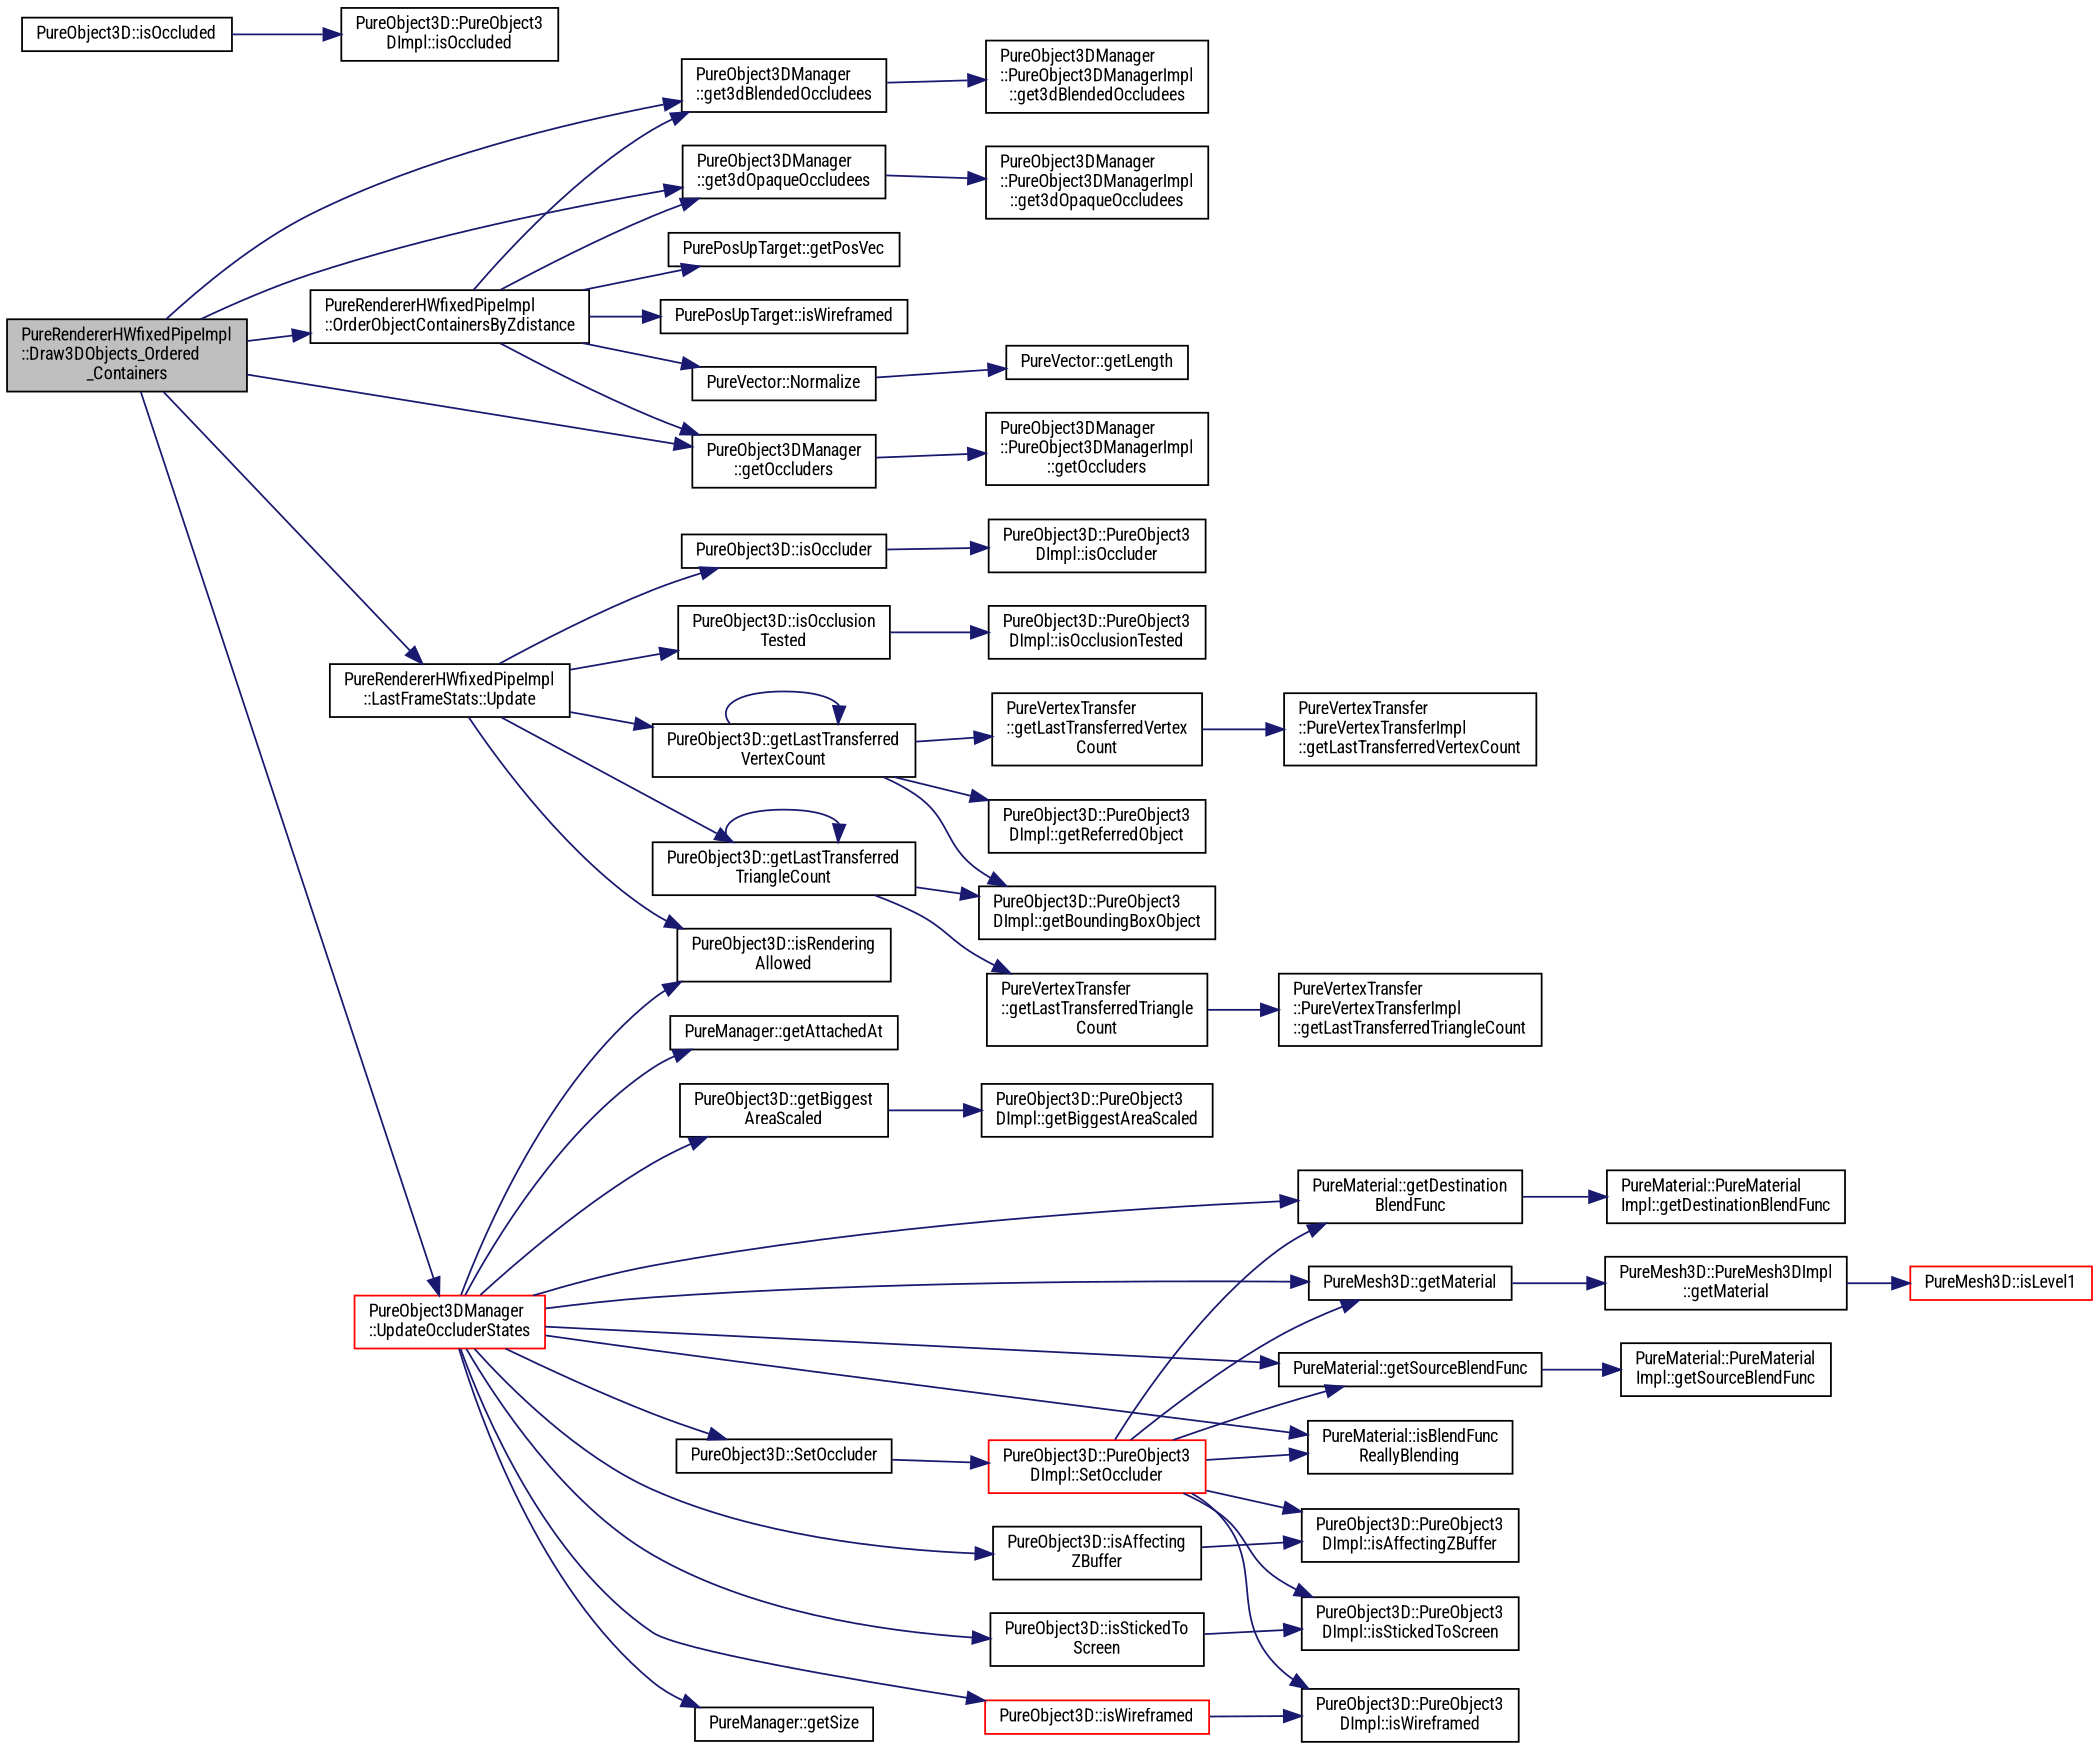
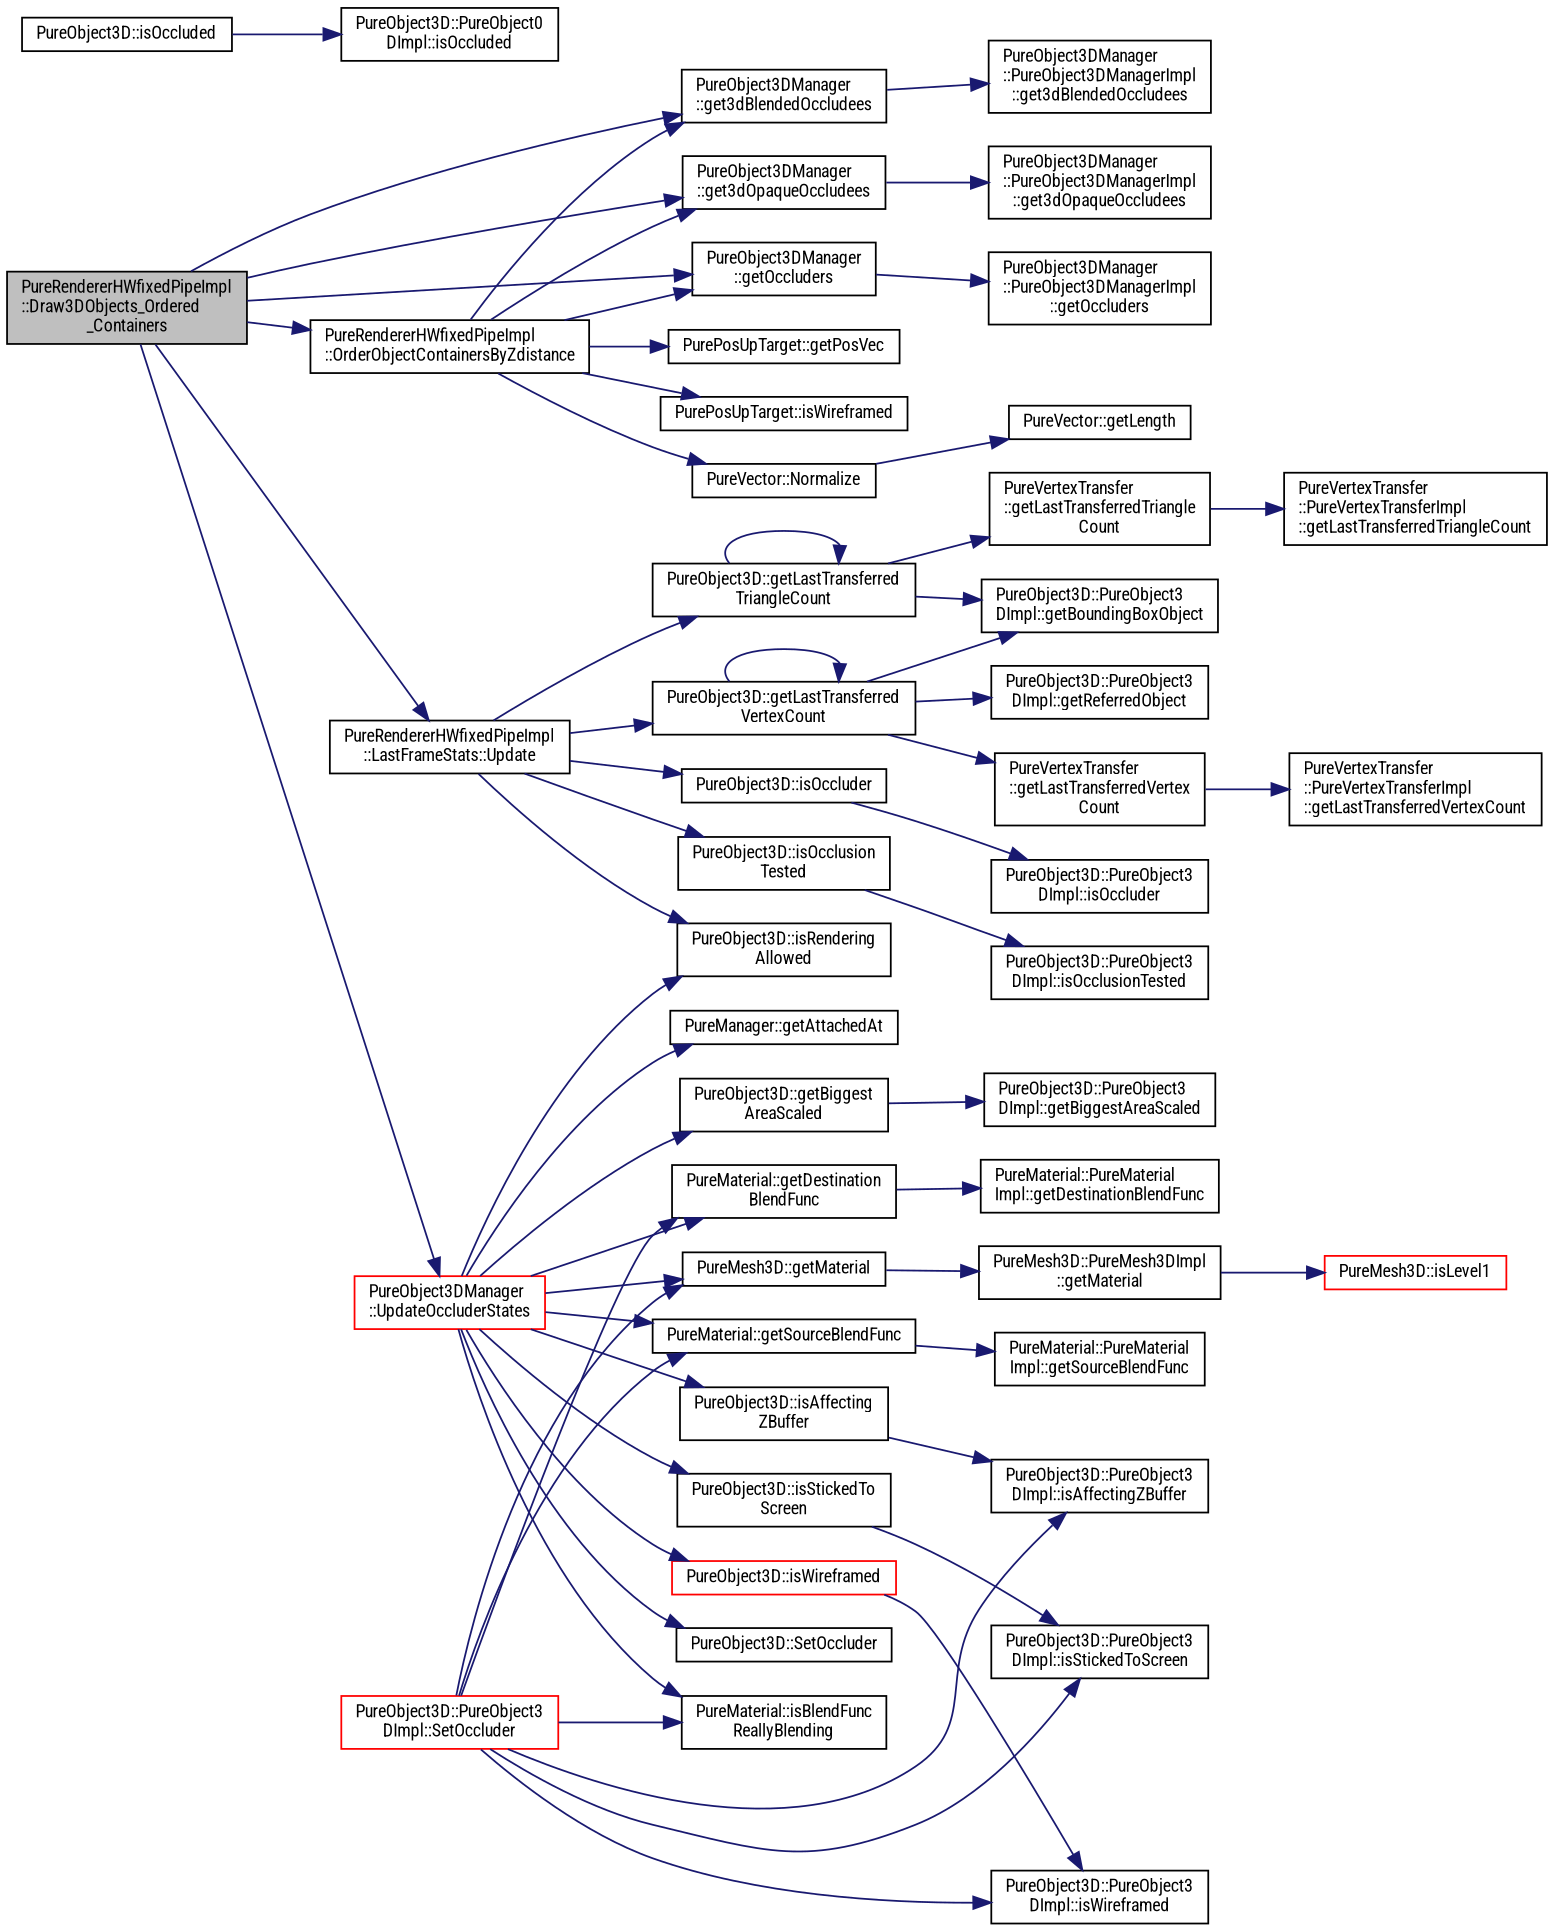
  digraph {
    fontname="Roboto Condensed"
    rankdir=LR
    node [color=black fillcolor=white fontname="Roboto Condensed" fontsize=10 shape=record style=filled]
    edge [color=midnightblue fontname="Roboto Condensed" fontsize=10 labelfontname=Helvetica labelfontsize=10 style=solid]
    n1 [fillcolor=grey75 fontcolor=black height=0.2 label="PureRendererHWfixedPipeImpl\l::Draw3DObjects_Ordered\l_Containers" width=0.4]
    n2 [height=0.2 label="PureObject3DManager\l::get3dBlendedOccludees" width=0.4]
    n3 [height=0.2 label="PureObject3DManager\l::get3dOpaqueOccludees" width=0.4]
    n4 [height=0.2 label="PureObject3DManager\l::getOccluders" width=0.4]
    n5 [height=0.2 label="PureRendererHWfixedPipeImpl\l::OrderObjectContainersByZdistance" width=0.4]
    n6 [height=0.2 label="PureRendererHWfixedPipeImpl\l::LastFrameStats::Update" width=0.4]
    n7 [color=red height=0.2 label="PureObject3DManager\l::UpdateOccluderStates" width=0.4]
    n8 [height=0.2 label="PureObject3DManager\l::PureObject3DManagerImpl\l::get3dBlendedOccludees" width=0.4]
    n9 [height=0.2 label="PureObject3DManager\l::PureObject3DManagerImpl\l::get3dOpaqueOccludees" width=0.4]
    n10 [height=0.2 label="PureObject3DManager\l::PureObject3DManagerImpl\l::getOccluders" width=0.4]
    n11 [height=0.2 label="PurePosUpTarget::getPosVec" width=0.4]
    n12 [height=0.2 label="PurePosUpTarget::isWireframed" width=0.4]
    n13 [height=0.2 label="PureVector::Normalize" width=0.4]
    n14 [height=0.2 label="PureObject3D::getLastTransferred\lTriangleCount" width=0.4]
    n15 [height=0.2 label="PureObject3D::getLastTransferred\lVertexCount" width=0.4]
    n16 [height=0.2 label="PureObject3D::isOccluder" width=0.4]
    n17 [height=0.2 label="PureObject3D::isOcclusion\lTested" width=0.4]
    n18 [height=0.2 label="PureObject3D::isRendering\lAllowed" width=0.4]
    n19 [height=0.2 label="PureManager::getAttachedAt" width=0.4]
    n20 [height=0.2 label="PureObject3D::getBiggest\lAreaScaled" width=0.4]
    n21 [height=0.2 label="PureMaterial::getDestination\lBlendFunc" width=0.4]
    n22 [height=0.2 label="PureMesh3D::getMaterial" width=0.4]
-   n23 [height=0.2 label="PureManager::getSize" width=0.4]
    n24 [height=0.2 label="PureMaterial::getSourceBlendFunc" width=0.4]
    n25 [height=0.2 label="PureObject3D::isAffecting\lZBuffer" width=0.4]
    n26 [height=0.2 label="PureMaterial::isBlendFunc\lReallyBlending" width=0.4]
    n27 [height=0.2 label="PureObject3D::isStickedTo\lScreen" width=0.4]
    n28 [color=red height=0.2 label="PureObject3D::isWireframed" width=0.4]
    n29 [height=0.2 label="PureObject3D::SetOccluder" width=0.4]
    n30 [height=0.2 label="PureVector::getLength" width=0.4]
    n31 [height=0.2 label="PureObject3D::PureObject3\lDImpl::getBoundingBoxObject" width=0.4]
    n32 [height=0.2 label="PureVertexTransfer\l::getLastTransferredTriangle\lCount" width=0.4]
    n33 [height=0.2 label="PureObject3D::PureObject3\lDImpl::getReferredObject" width=0.4]
    n34 [height=0.2 label="PureVertexTransfer\l::getLastTransferredVertex\lCount" width=0.4]
    n35 [height=0.2 label="PureObject3D::isOccluded" width=0.4]
-   n36 [height=0.2 label="PureObject3D::PureObject3\lDImpl::isOccluded" width=0.4]
+   n36 [height=0.2 label="PureObject3D::PureObject0\lDImpl::isOccluded" width=0.4]
    n37 [height=0.2 label="PureObject3D::PureObject3\lDImpl::isOccluder" width=0.4]
    n38 [height=0.2 label="PureObject3D::PureObject3\lDImpl::isOcclusionTested" width=0.4]
    n39 [height=0.2 label="PureVertexTransfer\l::PureVertexTransferImpl\l::getLastTransferredTriangleCount" width=0.4]
    n40 [height=0.2 label="PureVertexTransfer\l::PureVertexTransferImpl\l::getLastTransferredVertexCount" width=0.4]
    n41 [height=0.2 label="PureObject3D::PureObject3\lDImpl::getBiggestAreaScaled" width=0.4]
    n42 [height=0.2 label="PureMaterial::PureMaterial\lImpl::getDestinationBlendFunc" width=0.4]
    n43 [height=0.2 label="PureMesh3D::PureMesh3DImpl\l::getMaterial" width=0.4]
    n44 [height=0.2 label="PureMaterial::PureMaterial\lImpl::getSourceBlendFunc" width=0.4]
    n45 [height=0.2 label="PureObject3D::PureObject3\lDImpl::isAffectingZBuffer" width=0.4]
    n46 [height=0.2 label="PureObject3D::PureObject3\lDImpl::isStickedToScreen" width=0.4]
    n47 [height=0.2 label="PureObject3D::PureObject3\lDImpl::isWireframed" width=0.4]
    n48 [color=red height=0.2 label="PureObject3D::PureObject3\lDImpl::SetOccluder" width=0.4]
    n49 [color=red height=0.2 label="PureMesh3D::isLevel1" width=0.4]
    n1 -> n2
    n1 -> n3
    n1 -> n4
    n1 -> n5
    n1 -> n6
    n1 -> n7
    n2 -> n8
    n3 -> n9
    n4 -> n10
    n5 -> n2
    n5 -> n3
    n5 -> n4
    n5 -> n11
    n5 -> n12
    n5 -> n13
    n6 -> n14
    n6 -> n15
    n6 -> n16
    n6 -> n17
    n6 -> n18
    n7 -> n18
    n7 -> n19
    n7 -> n20
    n7 -> n21
    n7 -> n22
-   n7 -> n23
    n7 -> n24
    n7 -> n25
    n7 -> n26
    n7 -> n27
    n7 -> n28
    n7 -> n29
    n13 -> n30
    n14 -> n14
    n14 -> n31
    n14 -> n32
    n15 -> n15
    n15 -> n31
    n15 -> n33
    n15 -> n34
    n16 -> n37
    n17 -> n38
    n20 -> n41
    n21 -> n42
    n22 -> n43
    n24 -> n44
    n25 -> n45
    n27 -> n46
    n28 -> n47
-   n29 -> n48
    n32 -> n39
    n34 -> n40
    n35 -> n36
    n43 -> n49
    n48 -> n21
    n48 -> n22
    n48 -> n24
    n48 -> n26
    n48 -> n45
    n48 -> n46
    n48 -> n47
  }
